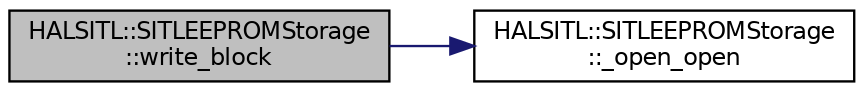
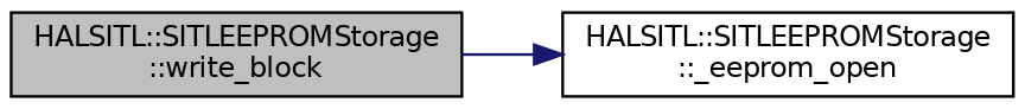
  digraph {
    rankdir=LR
    node [color=black fontname=Helvetica fontsize=10 shape=record style=filled]
    n1 [fillcolor=grey75 fontcolor=black height=0.2 label="HALSITL::SITLEEPROMStorage\l::write_block" width=0.4]
-   n2 [fillcolor=white height=0.2 label="HALSITL::SITLEEPROMStorage\l::_open_open" width=0.4]
+   n2 [fillcolor=white height=0.2 label="HALSITL::SITLEEPROMStorage\l::_eeprom_open" width=0.4]
    n1 -> n2 [color=midnightblue fontname=Helvetica fontsize=10 labelfontname=Helvetica labelfontsize=10 style=solid]
  }
